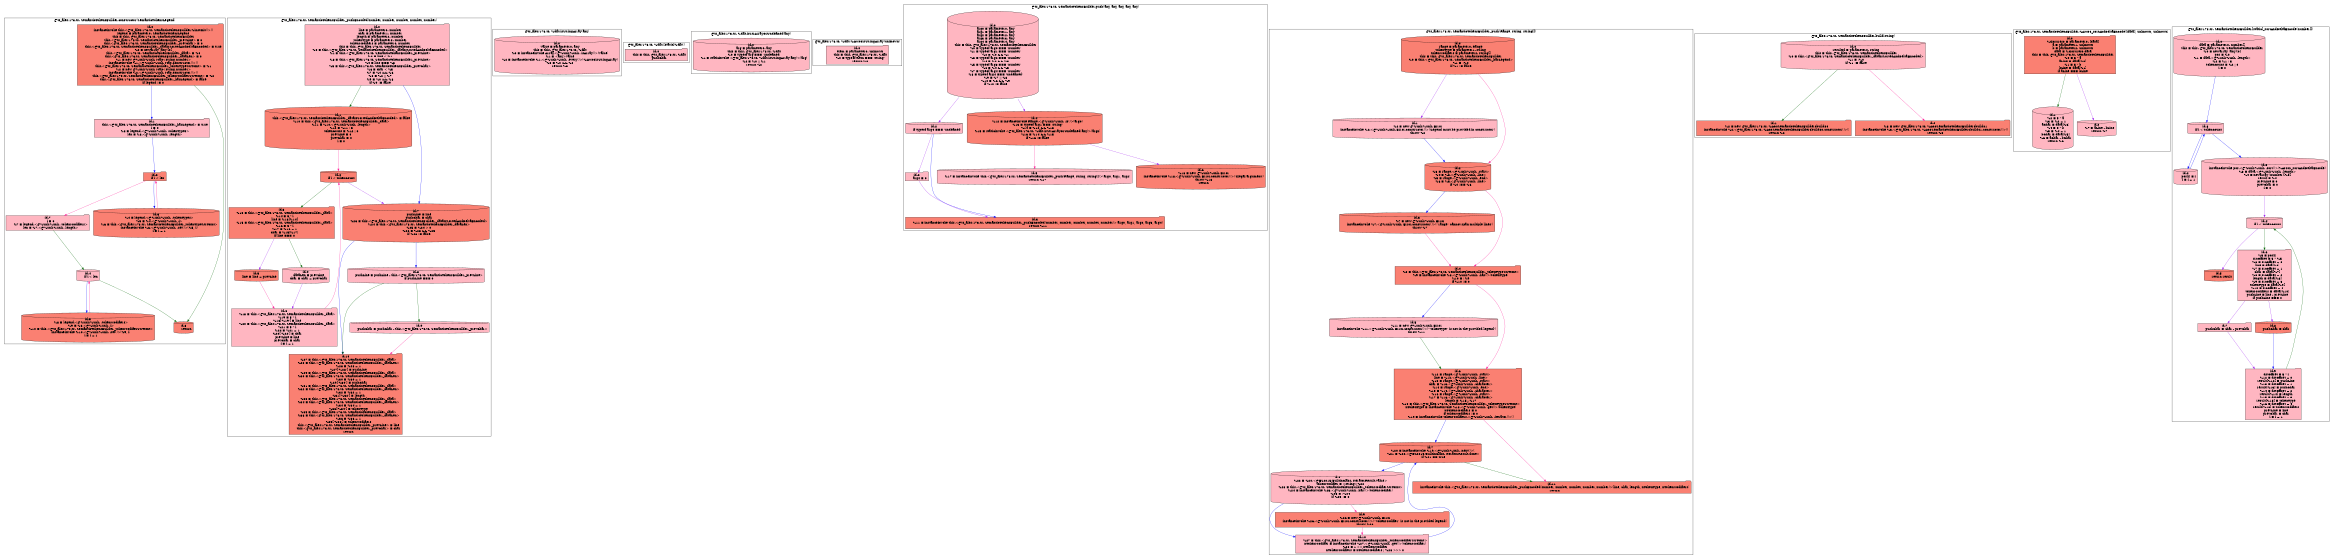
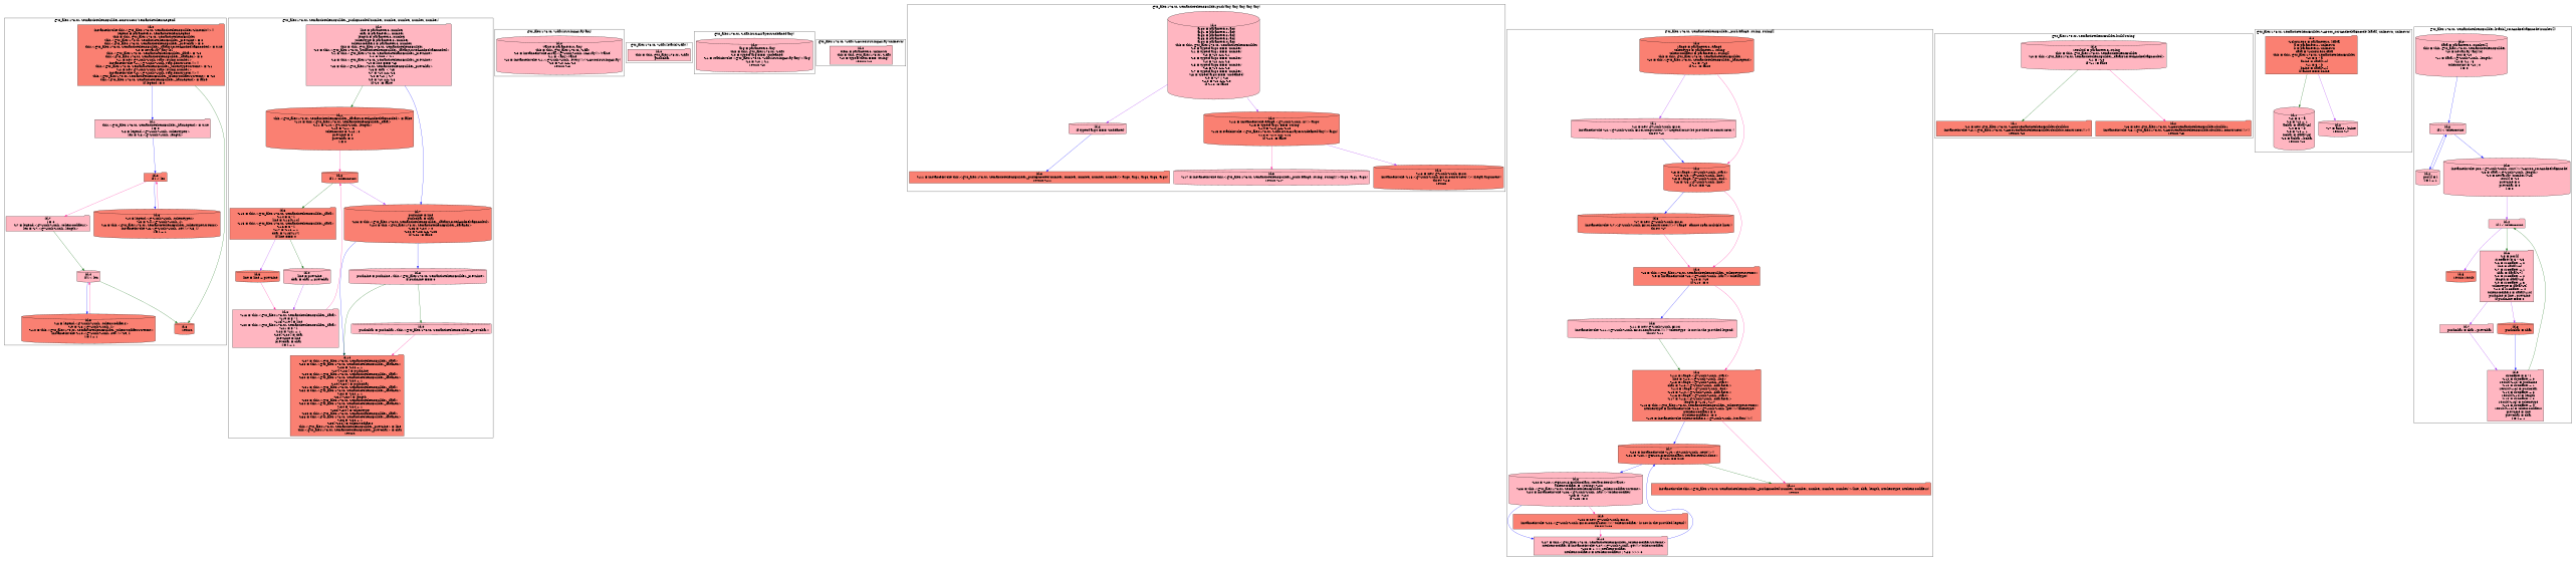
  digraph {
    node [fillcolor=lightpink shape=cylinder style=filled]
    edge [color=blue]
    n1 [fillcolor=salmon label="id:0\n      instanceinvoke this.<@ts_files/173.ts: SemanticTokensBuilder.%instInit()>()\n      legend = parameter0: SemanticTokensLegend\n      this = this: @ts_files/173.ts: SemanticTokensBuilder\n      this.<@ts_files/173.ts: SemanticTokensBuilder._prevLine> = 0\n      this.<@ts_files/173.ts: SemanticTokensBuilder._prevChar> = 0\n      this.<@ts_files/173.ts: SemanticTokensBuilder._dataIsSortedAndDeltaEncoded> = true\n      %0 = newarray (any)[0]\n      this.<@ts_files/173.ts: SemanticTokensBuilder._data> = %0\n      this.<@ts_files/173.ts: SemanticTokensBuilder._dataLen> = 0\n      %1 = new @%unk/%unk: Map<string,number>\n      instanceinvoke %1.<@%unk/%unk: Map.constructor()>()\n      this.<@ts_files/173.ts: SemanticTokensBuilder._tokenTypeStrToInt> = %1\n      %2 = new @%unk/%unk: Map<string,number>\n      instanceinvoke %2.<@%unk/%unk: Map.constructor()>()\n      this.<@ts_files/173.ts: SemanticTokensBuilder._tokenModifierStrToInt> = %2\n      this.<@ts_files/173.ts: SemanticTokensBuilder._hasLegend> = false\n      if legend != 0" shape=folder]
    n2 [label="id:1\n      this.<@ts_files/173.ts: SemanticTokensBuilder._hasLegend> = true\n      i = 0\n      %3 = legend.<@%unk/%unk: .tokenTypes>\n      len = %3.<@%unk/%unk: .length>" shape=folder]
    n3 [fillcolor=salmon label="id:6\n      return"]
    n4 [fillcolor=salmon label="id:2\n      if i < len" shape=folder]
    n5 [fillcolor=salmon label="id:3\n      %4 = legend.<@%unk/%unk: .tokenTypes>\n      %5 = %4.<@%unk/%unk: .i>\n      %6 = this.<@ts_files/173.ts: SemanticTokensBuilder._tokenTypeStrToInt>\n      instanceinvoke %6.<@%unk/%unk: .set()>(%5, i)\n      i = i + 1"]
    n6 [label="id:7\n      i = 0\n      %7 = legend.<@%unk/%unk: .tokenModifiers>\n      len = %7.<@%unk/%unk: .length>" shape=folder]
    n7 [label="id:4\n      if i < len"]
    n8 [fillcolor=salmon label="id:5\n      %8 = legend.<@%unk/%unk: .tokenModifiers>\n      %9 = %8.<@%unk/%unk: .i>\n      %10 = this.<@ts_files/173.ts: SemanticTokensBuilder._tokenModifierStrToInt>\n      instanceinvoke %10.<@%unk/%unk: .set()>(%9, i)\n      i = i + 1"]
    n9 [label="id:0\n      line = parameter0: number\n      char = parameter1: number\n      length = parameter2: number\n      tokenType = parameter3: number\n      tokenModifiers = parameter4: number\n      this = this: @ts_files/173.ts: SemanticTokensBuilder\n      %0 = this.<@ts_files/173.ts: SemanticTokensBuilder._dataIsSortedAndDeltaEncoded>\n      %1 = this.<@ts_files/173.ts: SemanticTokensBuilder._prevLine>\n      %2 = line < %1\n      %3 = this.<@ts_files/173.ts: SemanticTokensBuilder._prevLine>\n      %4 = line === %3\n      %5 = this.<@ts_files/173.ts: SemanticTokensBuilder._prevChar>\n      %6 = char < %5\n      %7 = %4 && %6\n      %8 = %2 || %7\n      %9 = %0 && %8\n      if %9 != false" shape=folder]
    n10 [fillcolor=salmon label="id:1\n      this.<@ts_files/173.ts: SemanticTokensBuilder._dataIsSortedAndDeltaEncoded> = false\n      %10 = this.<@ts_files/173.ts: SemanticTokensBuilder._data>\n      %11 = %10.<@%unk/%unk: .length>\n      %12 = %11 / 5\n      tokenCount = %12 | 0\n      prevLine = 0\n      prevChar = 0\n      i = 0"]
    n11 [fillcolor=salmon label="id:7\n      pushLine = line\n      pushChar = char\n      %23 = this.<@ts_files/173.ts: SemanticTokensBuilder._dataIsSortedAndDeltaEncoded>\n      %24 = this.<@ts_files/173.ts: SemanticTokensBuilder._dataLen>\n      %25 = %24 > 0\n      %26 = %23 && %25\n      if %26 != false"]
    n12 [fillcolor=salmon label="id:2\n      if i < tokenCount"]
    n13 [fillcolor=salmon label="id:3\n      %13 = this.<@ts_files/173.ts: SemanticTokensBuilder._data>\n      %14 = 5 * i\n      line = %13[%14]\n      %15 = this.<@ts_files/173.ts: SemanticTokensBuilder._data>\n      %16 = 5 * i\n      %17 = %16 + 1\n      char = %15[%17]\n      if line === 0" shape=folder]
-   n14 [label="id:4\n      dataLen = prevLine\n      char = char + prevChar"]
+   n14 [label="id:4\n      line = prevLine\n      char = char + prevChar"]
    n15 [fillcolor=salmon label="id:5\n      line = line + prevLine"]
    n16 [label="id:6\n      %18 = this.<@ts_files/173.ts: SemanticTokensBuilder._data>\n      %19 = 5 * i\n      %18['%19'] = line\n      %20 = this.<@ts_files/173.ts: SemanticTokensBuilder._data>\n      %21 = 5 * i\n      %22 = %21 + 1\n      %20['%22'] = char\n      prevLine = line\n      prevChar = char\n      i = i + 1" shape=folder]
    n17 [label="id:8\n      pushLine = pushLine - this.<@ts_files/173.ts: SemanticTokensBuilder._prevLine>\n      if pushLine === 0"]
    n18 [fillcolor=salmon label="id:10\n      %27 = this.<@ts_files/173.ts: SemanticTokensBuilder._data>\n      %28 = this.<@ts_files/173.ts: SemanticTokensBuilder._dataLen>\n      %28 = %28 + 1\n      %27['%28'] = pushLine\n      %29 = this.<@ts_files/173.ts: SemanticTokensBuilder._data>\n      %30 = this.<@ts_files/173.ts: SemanticTokensBuilder._dataLen>\n      %30 = %30 + 1\n      %29['%30'] = pushChar\n      %31 = this.<@ts_files/173.ts: SemanticTokensBuilder._data>\n      %32 = this.<@ts_files/173.ts: SemanticTokensBuilder._dataLen>\n      %32 = %32 + 1\n      %31['%32'] = length\n      %33 = this.<@ts_files/173.ts: SemanticTokensBuilder._data>\n      %34 = this.<@ts_files/173.ts: SemanticTokensBuilder._dataLen>\n      %34 = %34 + 1\n      %33['%34'] = tokenType\n      %35 = this.<@ts_files/173.ts: SemanticTokensBuilder._data>\n      %36 = this.<@ts_files/173.ts: SemanticTokensBuilder._dataLen>\n      %36 = %36 + 1\n      %35['%36'] = tokenModifiers\n      this.<@ts_files/173.ts: SemanticTokensBuilder._prevLine> = line\n      this.<@ts_files/173.ts: SemanticTokensBuilder._prevChar> = char\n      return" shape=folder]
    n19 [label="id:9\n      pushChar = pushChar - this.<@ts_files/173.ts: SemanticTokensBuilder._prevChar>"]
    n20 [label="id:0\n      value = parameter0: any\n      this = this: @ts_files/173.ts: %dflt\n      %0 = instanceinvoke Array.<@%unk/%unk: .isArray()>(value)\n      %1 = <any>value\n      %2 = instanceinvoke %1.<@%unk/%unk: .every()>(%AM0$isStringArray)\n      %3 = %0 && %2\n      return %3"]
    n21 [label="id:0\n      this = this: @ts_files/173.ts: %dflt\n      pushChar" shape=folder]
    n22 [label="id:0\n      arg = parameter0: any\n      this = this: @ts_files/173.ts: %dflt\n      %0 = typeof arg === 'undefined'\n      %1 = staticinvoke <@ts_files/173.ts: %dflt.isStringArray(any)>(arg)\n      %2 = %0 || %1\n      return %2"]
    n23 [label="id:0\n      elem = parameter0: unknown\n      this = this: @ts_files/173.ts: %dflt\n      %0 = typeof elem === 'string'\n      return %0" shape=folder]
    n24 [label="id:0\n      arg0 = parameter0: any\n      arg1 = parameter1: any\n      arg2 = parameter2: any\n      arg3 = parameter3: any\n      arg4 = parameter4: any\n      this = this: @ts_files/173.ts: SemanticTokensBuilder\n      %0 = typeof arg0 === 'number'\n      %1 = typeof arg1 === 'number'\n      %2 = %0 && %1\n      %3 = typeof arg2 === 'number'\n      %4 = %2 && %3\n      %5 = typeof arg3 === 'number'\n      %6 = %4 && %5\n      %7 = typeof arg4 === 'number'\n      %8 = typeof arg4 === 'undefined'\n      %9 = %7 || %8\n      %10 = %6 && %9\n      if %10 != false"]
    n25 [label="id:2\n      if typeof arg4 === 'undefined'"]
    n26 [fillcolor=salmon label="id:4\n      %12 = instanceinvoke Range.<@%unk/%unk: .is()>(arg0)\n      %13 = typeof arg1 === 'string'\n      %14 = %12 && %13\n      %15 = staticinvoke <@ts_files/173.ts: %dflt.isStrArrayOrUndefined(any)>(arg2)\n      %16 = %14 && %15\n      if %16 != false"]
-   n27 [label="id:2\n      arg4 = 0" shape=folder]
    n28 [fillcolor=salmon label="id:3\n      %11 = instanceinvoke this.<@ts_files/173.ts: SemanticTokensBuilder._pushEncoded(number, number, number, number, number)>(arg0, arg1, arg2, arg3, arg4)\n      return %11" shape=folder]
    n29 [label="id:5\n      %17 = instanceinvoke this.<@ts_files/173.ts: SemanticTokensBuilder._push(Range, string, string[])>(arg0, arg1, arg2)\n      return %17"]
    n30 [fillcolor=salmon label="id:6\n      %18 = new @%unk/%unk: Error\n      instanceinvoke %18.<@%unk/%unk: Error.constructor()>('Illegal argument')\n      throw %18\n      return"]
    n31 [fillcolor=salmon label="id:0\n      range = parameter0: Range\n      tokenType = parameter1: string\n      tokenModifiers = parameter2: string[]\n      this = this: @ts_files/173.ts: SemanticTokensBuilder\n      %0 = this.<@ts_files/173.ts: SemanticTokensBuilder._hasLegend>\n      %1 = !%0\n      if %1 != false"]
    n32 [label="id:1\n      %2 = new @%unk/%unk: Error\n      instanceinvoke %2.<@%unk/%unk: Error.constructor()>('Legend must be provided in constructor')\n      throw %2"]
    n33 [fillcolor=salmon label="id:2\n      %3 = range.<@%unk/%unk: .start>\n      %4 = %3.<@%unk/%unk: .line>\n      %5 = range.<@%unk/%unk: .end>\n      %6 = %5.<@%unk/%unk: .line>\n      if %4 !== %6"]
    n34 [fillcolor=salmon label="id:3\n      %7 = new @%unk/%unk: Error\n      instanceinvoke %7.<@%unk/%unk: Error.constructor()>('`range` cannot span multiple lines')\n      throw %7"]
    n35 [fillcolor=salmon label="id:4\n      %8 = this.<@ts_files/173.ts: SemanticTokensBuilder._tokenTypeStrToInt>\n      %9 = instanceinvoke %8.<@%unk/%unk: .has()>(tokenType)\n      %10 = !%9\n      if %10 != 0" shape=folder]
    n36 [label="id:5\n      %11 = new @%unk/%unk: Error\n      instanceinvoke %11.<@%unk/%unk: Error.constructor()>('`tokenType` is not in the provided legend')\n      throw %11"]
    n37 [fillcolor=salmon label="id:6\n      %12 = range.<@%unk/%unk: .start>\n      line = %12.<@%unk/%unk: .line>\n      %13 = range.<@%unk/%unk: .start>\n      char = %13.<@%unk/%unk: .character>\n      %14 = range.<@%unk/%unk: .end>\n      %15 = %14.<@%unk/%unk: .character>\n      %16 = range.<@%unk/%unk: .start>\n      %17 = %16.<@%unk/%unk: .character>\n      length = %15 - %17\n      %18 = this.<@ts_files/173.ts: SemanticTokensBuilder._tokenTypeStrToInt>\n      nTokenType = instanceinvoke %18.<@%unk/%unk: .get()>(tokenType)\n      nTokenModifiers = 0\n      if tokenModifiers != 0\n      %19 = instanceinvoke tokenModifiers.<@%unk/%unk: .iterator()>()" shape=folder]
    n38 [fillcolor=salmon label="id:7\n      %20 = instanceinvoke %19.<@%unk/%unk: .next()>()\n      %21 = %20.<@ES2015/BuiltinClass: IteratorResult.done>\n      if %21 == true"]
    n39 [fillcolor=salmon label="id:11\n      instanceinvoke this.<@ts_files/173.ts: SemanticTokensBuilder._pushEncoded(number, number, number, number, number)>(line, char, length, nTokenType, nTokenModifiers)\n      return" shape=folder]
    n40 [label="id:8\n      %22 = %20.<@ES2015/BuiltinClass: IteratorResult.value>\n      tokenModifier = <string>%22\n      %23 = this.<@ts_files/173.ts: SemanticTokensBuilder._tokenModifierStrToInt>\n      %24 = instanceinvoke %23.<@%unk/%unk: .has()>(tokenModifier)\n      %25 = !%24\n      if %25 != 0"]
    n41 [fillcolor=salmon label="id:9\n      %26 = new @%unk/%unk: Error\n      instanceinvoke %26.<@%unk/%unk: Error.constructor()>('`tokenModifier` is not in the provided legend')\n      throw %26" shape=folder]
    n42 [label="id:10\n      %27 = this.<@ts_files/173.ts: SemanticTokensBuilder._tokenModifierStrToInt>\n      nTokenModifier = instanceinvoke %27.<@%unk/%unk: .get()>(tokenModifier)\n      %28 = 1 << nTokenModifier\n      nTokenModifiers = nTokenModifiers | %28 >>> 0" shape=folder]
    n43 [label="id:0\n      resultId = parameter0: string\n      this = this: @ts_files/173.ts: SemanticTokensBuilder\n      %0 = this.<@ts_files/173.ts: SemanticTokensBuilder._dataIsSortedAndDeltaEncoded>\n      %1 = !%0\n      if %1 != false"]
    n44 [fillcolor=salmon label="id:1\n      %2 = new @ts_files/173.ts: %AC$SemanticTokensBuilder$build$0\n      instanceinvoke %2.<@ts_files/173.ts: %AC$SemanticTokensBuilder$build$0.constructor()>()\n      return %2" shape=folder]
    n45 [fillcolor=salmon label="id:2\n      %3 = new @ts_files/173.ts: %AC$SemanticTokensBuilder$build$1\n      instanceinvoke %3.<@ts_files/173.ts: %AC$SemanticTokensBuilder$build$1.constructor()>()\n      return %3" shape=folder]
    n46 [fillcolor=salmon label="id:0\n      %closures0 = parameter0: [data]\n      a = parameter1: unknown\n      b = parameter2: unknown\n      data = %closures0.data\n      this = this: @ts_files/173.ts: SemanticTokensBuilder\n      %0 = 5 * a\n      aLine = data[%0]\n      %1 = 5 * b\n      bLine = data[%1]\n      if aLine === bLine" shape=folder]
    n47 [label="id:1\n      %2 = 5 * a\n      %3 = %2 + 1\n      aChar = data[%3]\n      %4 = 5 * b\n      %5 = %4 + 1\n      bChar = data[%5]\n      %6 = aChar - bChar\n      return %6"]
    n48 [label="id:2\n      %7 = aLine - bLine\n      return %7"]
    n49 [label="id:0\n      data = parameter0: number[]\n      this = this: @ts_files/173.ts: SemanticTokensBuilder\n      %0 = newarray (any)[0]\n      pos = %0\n      %1 = data.<@%unk/%unk: .length>\n      %2 = %1 / 5\n      tokenCount = %2 | 0\n      i = 0"]
    n50 [label="id:8\n      if i < tokenCount"]
    n51 [label="id:2\n      pos[i] = i\n      i = i + 1"]
    n52 [label="id:3\n      instanceinvoke pos.<@%unk/%unk: .sort()>(%AM0$_sortAndDeltaEncode)\n      %3 = data.<@%unk/%unk: .length>\n      %4 = newarray (number)[%3]\n      result = %4\n      prevLine = 0\n      prevChar = 0\n      i = 0"]
-   n53 [label="id:4\n      if i < tokenCount"]
+   n53 [label="id:4\n      if i < tokenCount" shape=folder]
    n54 [fillcolor=salmon label="id:5\n      return result"]
    n55 [label="id:6\n      %5 = pos[i]\n      srcOffset = 5 * %5\n      %6 = srcOffset + 0\n      line = data[%6]\n      %7 = srcOffset + 1\n      char = data[%7]\n      %8 = srcOffset + 2\n      length = data[%8]\n      %9 = srcOffset + 3\n      tokenType = data[%9]\n      %10 = srcOffset + 4\n      tokenModifiers = data[%10]\n      pushLine = line - prevLine\n      if pushLine === 0" shape=folder]
    n56 [label="id:7\n      pushChar = char - prevChar" shape=folder]
    n57 [fillcolor=salmon label="id:8\n      pushChar = char"]
    n58 [label="id:9\n      dstOffset = 5 * i\n      %12 = dstOffset + 0\n      result[%12] = pushLine\n      %13 = dstOffset + 1\n      result[%13] = pushChar\n      %14 = dstOffset + 2\n      result[%14] = length\n      %15 = dstOffset + 3\n      result[%15] = tokenType\n      %16 = dstOffset + 4\n      result[%16] = tokenModifiers\n      prevLine = line\n      prevChar = char\n      i = i + 1" shape=folder]
    subgraph cluster_1 {
      label="@ts_files/173.ts: SemanticTokensBuilder.constructor(SemanticTokensLegend)"
      n1
      n2
      n3
      n4
      n5
      n6
      n7
      n8
    }
    subgraph cluster_2 {
      label="@ts_files/173.ts: SemanticTokensBuilder._pushEncoded(number, number, number, number, number)"
      n9
      n10
      n11
      n12
      n13
      n14
      n15
      n16
      n17
      n18
      n19
    }
    subgraph cluster_3 {
      label="@ts_files/173.ts: %dflt.isStringArray(any)"
      n20
    }
    subgraph cluster_4 {
      label="@ts_files/173.ts: %dflt.[static]%dflt()"
      n21
    }
    subgraph cluster_5 {
      label="@ts_files/173.ts: %dflt.isStrArrayOrUndefined(any)"
      n22
    }
    subgraph cluster_6 {
      label="@ts_files/173.ts: %dflt.%AM0$isStringArray(unknown)"
      n23
    }
    subgraph cluster_7 {
      label="@ts_files/173.ts: SemanticTokensBuilder.push(any, any, any, any, any)"
      n24
      n25
      n26
-     n27
      n28
      n29
      n30
    }
    subgraph cluster_8 {
      label="@ts_files/173.ts: SemanticTokensBuilder._push(Range, string, string[])"
      n31
      n32
      n33
      n34
      n35
      n36
      n37
      n38
      n39
      n40
      n41
      n42
    }
    subgraph cluster_9 {
      label="@ts_files/173.ts: SemanticTokensBuilder.build(string)"
      n43
      n44
      n45
    }
    subgraph cluster_10 {
      label="@ts_files/173.ts: SemanticTokensBuilder.%AM0$_sortAndDeltaEncode([data], unknown, unknown)"
      n46
      n47
      n48
    }
    subgraph cluster_11 {
      label="@ts_files/173.ts: SemanticTokensBuilder.[static]_sortAndDeltaEncode(number[])"
      n49
      n50
      n51
      n52
      n53
      n54
      n55
      n56
      n57
      n58
    }
    n1 -> n2
    n1 -> n3 [color=darkgreen]
    n2 -> n4
    n4 -> n5
    n4 -> n6 [color=deeppink]
    n5 -> n4 [color=deeppink]
    n6 -> n7 [color=darkgreen]
    n7 -> n3 [color=darkgreen]
    n7 -> n8
    n8 -> n7 [color=deeppink]
    n9 -> n10 [color=darkgreen]
    n9 -> n11
    n10 -> n12 [color=deeppink]
    n11 -> n17
    n11 -> n18
    n12 -> n11 [color=purple]
    n12 -> n13 [color=darkgreen]
    n13 -> n14 [color=darkgreen]
    n13 -> n15 [color=purple]
    n14 -> n16 [color=purple]
    n15 -> n16 [color=deeppink]
    n16 -> n12 [color=deeppink]
    n17 -> n18 [color=darkgreen]
    n17 -> n19 [color=darkgreen]
    n19 -> n18 [color=deeppink]
    n24 -> n25 [color=purple]
    n24 -> n26 [color=purple]
-   n25 -> n27 [color=purple]
    n25 -> n28
    n26 -> n29 [color=deeppink]
    n26 -> n30 [color=purple]
-   n27 -> n28 [color=purple]
    n31 -> n32 [color=purple]
    n31 -> n33 [color=deeppink]
    n32 -> n33
    n33 -> n34
    n33 -> n35 [color=deeppink]
    n34 -> n35 [color=deeppink]
    n35 -> n36
    n35 -> n37 [color=deeppink]
    n36 -> n37 [color=darkgreen]
    n37 -> n38
    n37 -> n39 [color=deeppink]
    n38 -> n39 [color=darkgreen]
    n38 -> n40
    n40 -> n41 [color=deeppink]
    n40 -> n42
    n41 -> n42 [color=deeppink]
    n42 -> n38
    n43 -> n44 [color=darkgreen]
    n43 -> n45 [color=deeppink]
    n46 -> n47 [color=darkgreen]
    n46 -> n48 [color=purple]
    n49 -> n50
    n50 -> n51
    n50 -> n52
    n51 -> n50
    n52 -> n53 [color=purple]
    n53 -> n54 [color=purple]
    n53 -> n55 [color=darkgreen]
    n55 -> n56 [color=purple]
    n55 -> n57 [color=purple]
    n56 -> n58 [color=purple]
    n57 -> n58
    n58 -> n53 [color=darkgreen]
  }
